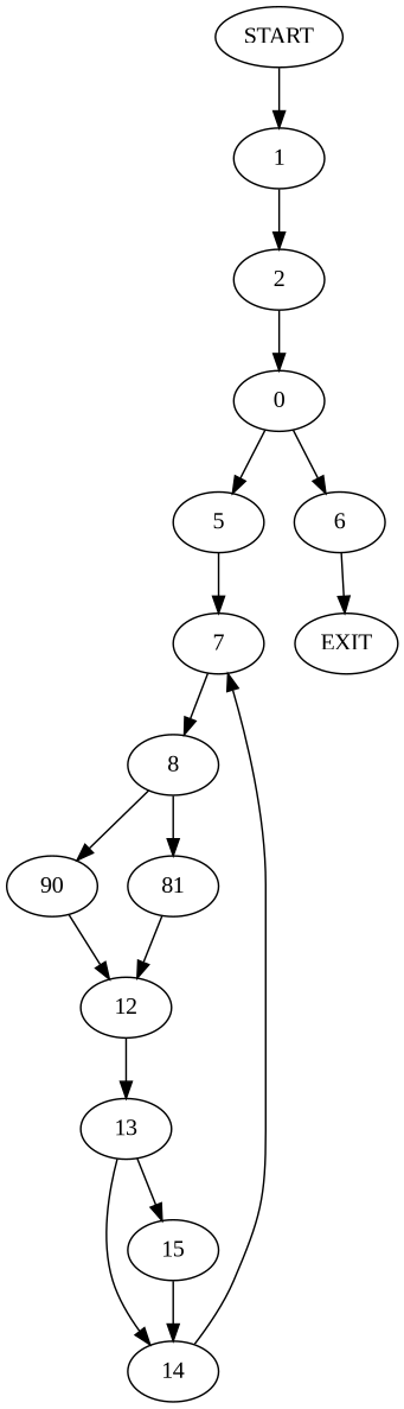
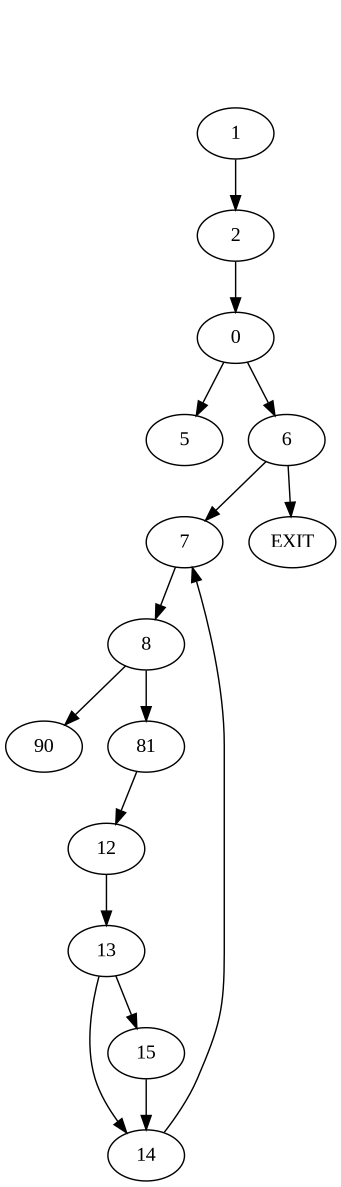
  digraph {
    fontname="Liberation Serif"
    node [fontname="Liberation Serif"]
    edge [fontname="Liberation Serif"]
-   n1 [label=START]
    1
    2
    n4 [label=EXIT]
    n5 [label=0]
    5
    6
    7
    8
    n10 [label=90]
    n11 [label=81]
    12
    13
    14
    15
-   n1 -> 1
    1 -> 2
    2 -> n5
    n5 -> 5
    n5 -> 6
-   5 -> 7
+   6 -> 7
    6 -> n4
    7 -> 8
    8 -> n10
    8 -> n11
-   n10 -> 12
    n11 -> 12
    12 -> 13
    13 -> 14
    13 -> 15
    14 -> 7
    15 -> 14
  }
